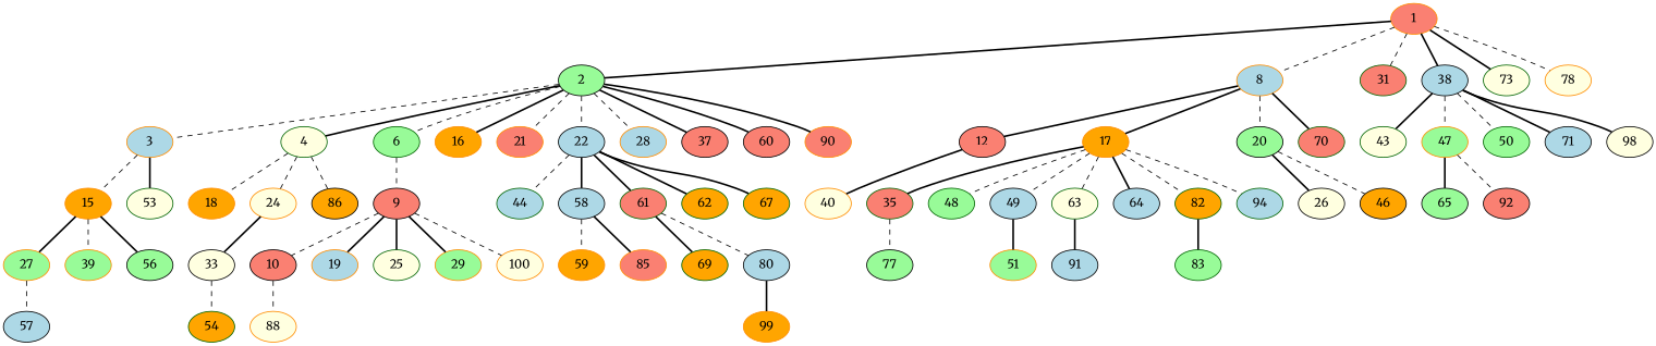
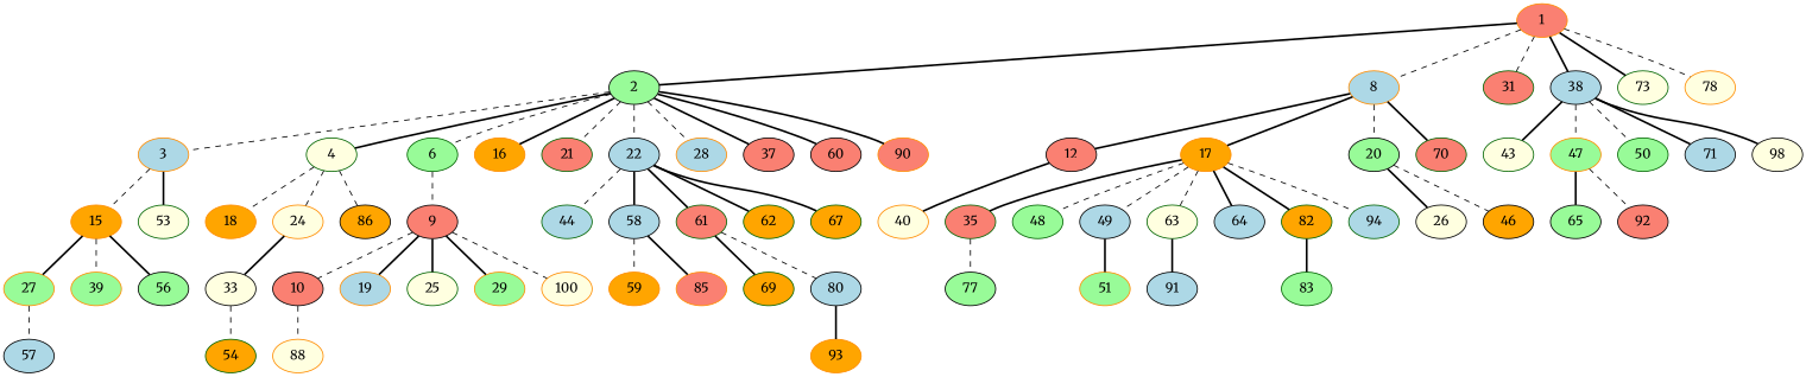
  graph {
    fontname=Merriweather
    node [color=black fillcolor=lightblue fontname=Merriweather style=filled]
    edge [fontname=Merriweather style=bold]
    1 [color=darkorange fillcolor=salmon super="+13"]
    2 [fillcolor=palegreen super="+5"]
    8 [color=darkorange super="+11"]
    31 [color=darkgreen fillcolor=salmon super="+55"]
    38 [super="+68"]
    73 [color=darkgreen fillcolor=lightyellow]
    78 [color=darkorange fillcolor=lightyellow]
    3 [color=darkorange super="+87"]
    4 [color=darkgreen fillcolor=lightyellow super="+7"]
    6 [color=darkgreen fillcolor=palegreen]
    16 [color=darkorange fillcolor=orange super="+74"]
-   21 [color=darkorange fillcolor=salmon]
+   21 [color=darkgreen fillcolor=salmon]
    22 [super="+34"]
    28 [color=darkorange super="+41"]
    37 [fillcolor=salmon]
    60 [fillcolor=salmon]
    90 [color=darkorange fillcolor=salmon]
    12 [fillcolor=salmon super="+42"]
    17 [color=darkorange fillcolor=orange super="+23"]
    20 [fillcolor=palegreen super="+89"]
    70 [color=darkgreen fillcolor=salmon]
    43 [color=darkgreen fillcolor=lightyellow]
    47 [color=darkorange fillcolor=palegreen super="+52"]
    50 [color=darkgreen fillcolor=palegreen]
    71 [super="+96"]
    98 [fillcolor=lightyellow]
    15 [color=darkorange fillcolor=orange super="+36"]
    53 [color=darkgreen fillcolor=lightyellow super="+72"]
    18 [color=darkorange fillcolor=orange]
    24 [color=darkorange fillcolor=lightyellow super="+30"]
    86 [fillcolor=orange]
    9 [fillcolor=salmon super="+14"]
    44 [color=darkgreen]
    58 [super="+84"]
    61 [color=darkgreen fillcolor=salmon super="+66"]
    62 [color=darkgreen fillcolor=orange]
    67 [color=darkgreen fillcolor=orange]
    27 [color=darkorange fillcolor=palegreen super="+32"]
    39 [color=darkorange fillcolor=palegreen]
    56 [fillcolor=palegreen]
    33 [fillcolor=lightyellow super="+95"]
    10 [fillcolor=salmon]
    19 [color=darkorange]
    25 [color=darkgreen fillcolor=lightyellow]
    29 [color=darkorange fillcolor=palegreen]
    100 [color=darkorange fillcolor=lightyellow]
    40 [color=darkorange fillcolor=lightyellow]
    35 [color=darkgreen fillcolor=salmon super="+45"]
    48 [color=darkgreen fillcolor=palegreen]
    49 [super="+79"]
    63 [color=darkgreen fillcolor=lightyellow super="+75"]
    64
    82 [color=darkgreen fillcolor=orange]
    94 [color=darkgreen]
    26 [fillcolor=lightyellow super="+93"]
    46 [fillcolor=orange]
    88 [color=darkorange fillcolor=lightyellow]
    57 [super="+76"]
    77 [fillcolor=palegreen]
    51 [color=darkorange fillcolor=palegreen]
    91
    83 [color=darkgreen fillcolor=palegreen]
    59 [color=darkorange fillcolor=orange]
    85 [color=darkorange fillcolor=salmon]
    69 [color=darkgreen fillcolor=orange]
    80 [super="+97"]
    54 [color=darkgreen fillcolor=orange super="+81"]
    65 [fillcolor=palegreen]
    92 [fillcolor=salmon]
-   99 [color=darkorange fillcolor=orange]
+   99 [color=darkorange fillcolor=orange label=93]
    1 -- 2
    1 -- 8 [style=dashed]
    1 -- 31 [style=dashed]
    1 -- 38
    1 -- 73
    1 -- 78 [style=dashed]
    2 -- 3 [style=dashed]
    2 -- 4
    2 -- 6 [style=dashed]
    2 -- 16
    2 -- 21 [style=dashed]
    2 -- 22 [style=dashed]
    2 -- 28 [style=dashed]
    2 -- 37
    2 -- 60
    2 -- 90
    8 -- 12
    8 -- 17
    8 -- 20 [style=dashed]
    8 -- 70
    38 -- 43
    38 -- 47 [style=dashed]
    38 -- 50 [style=dashed]
    38 -- 71
    38 -- 98
    3 -- 15 [style=dashed]
    3 -- 53
    4 -- 18 [style=dashed]
    4 -- 24 [style=dashed]
    4 -- 86 [style=dashed]
    6 -- 9 [style=dashed]
    22 -- 44 [style=dashed]
    22 -- 58
    22 -- 61
    22 -- 62
    22 -- 67
    12 -- 40
    17 -- 35
    17 -- 48 [style=dashed]
    17 -- 49 [style=dashed]
    17 -- 63 [style=dashed]
    17 -- 64
-   17 -- 82 [style=dashed]
+   17 -- 82
    17 -- 94 [style=dashed]
    20 -- 26
    20 -- 46 [style=dashed]
    47 -- 65
    47 -- 92 [style=dashed]
    15 -- 27
    15 -- 39 [style=dashed]
    15 -- 56
    24 -- 33
    9 -- 10 [style=dashed]
    9 -- 19
    9 -- 25
    9 -- 29
    9 -- 100 [style=dashed]
    58 -- 59 [style=dashed]
    58 -- 85
    61 -- 69
    61 -- 80 [style=dashed]
    27 -- 57 [style=dashed]
    33 -- 54 [style=dashed]
    10 -- 88 [style=dashed]
    35 -- 77 [style=dashed]
    49 -- 51
    63 -- 91
    82 -- 83
    80 -- 99
  }
